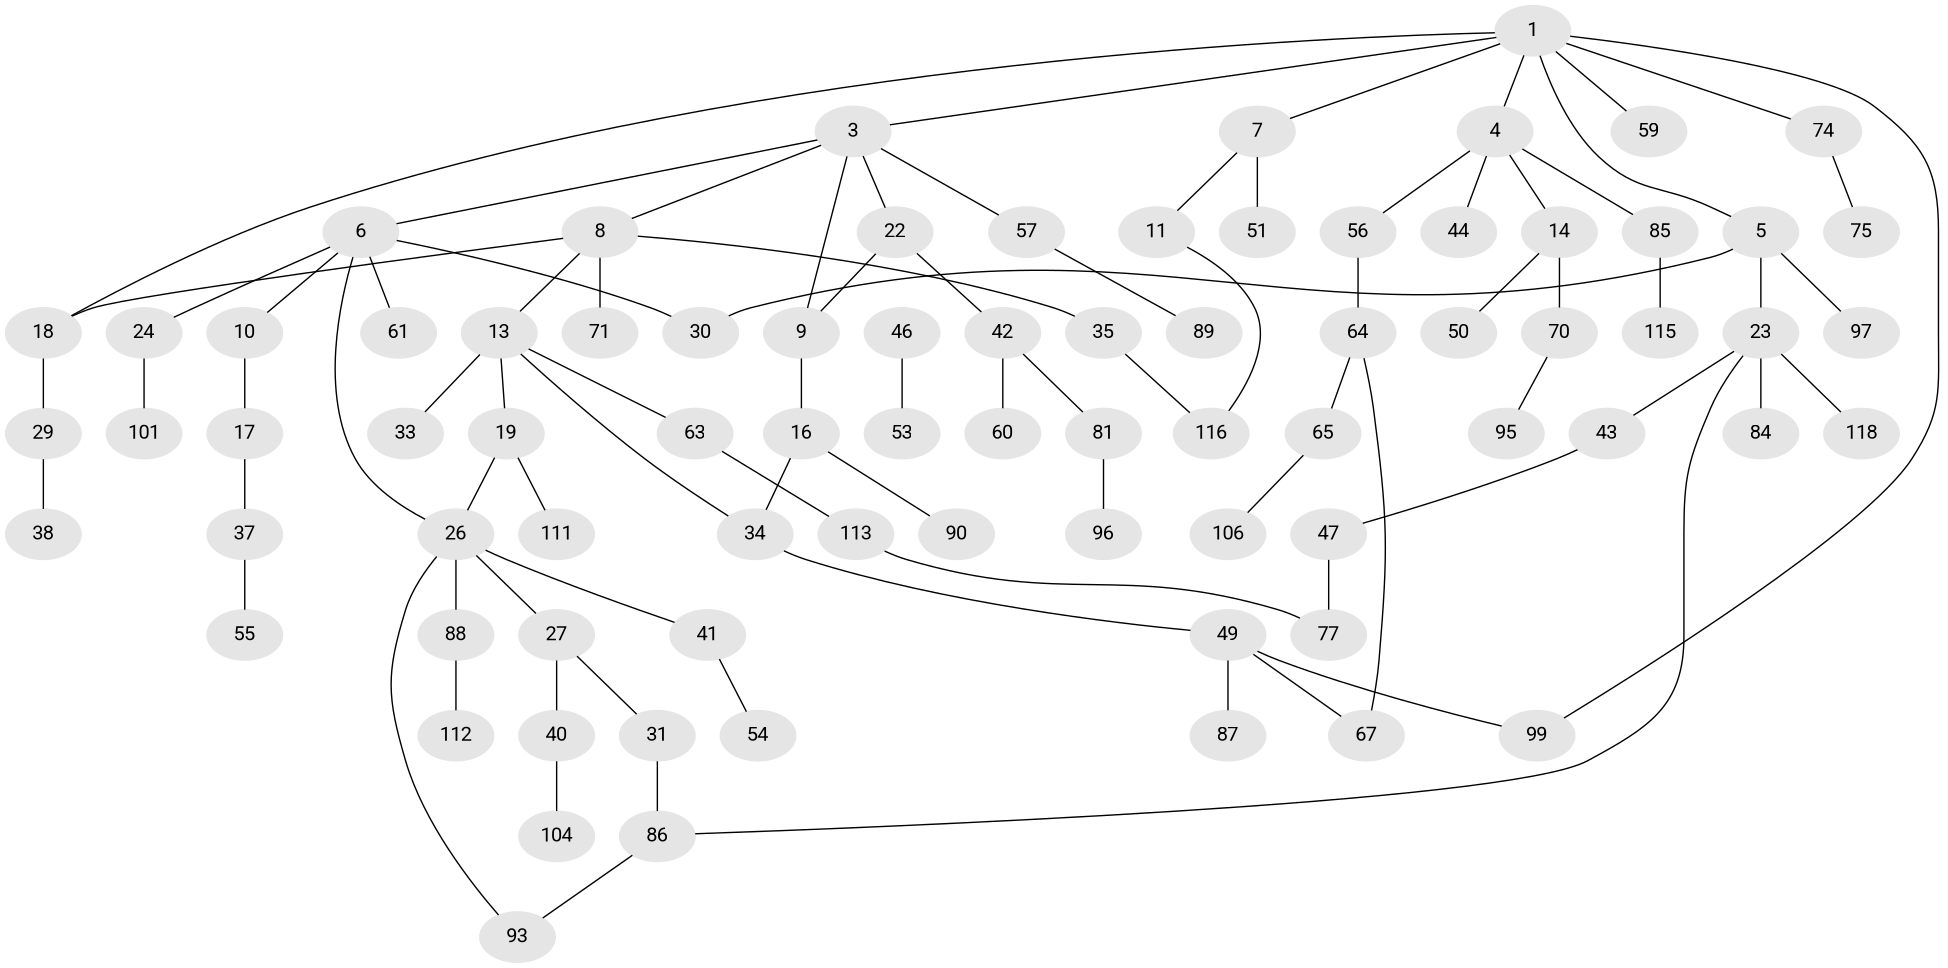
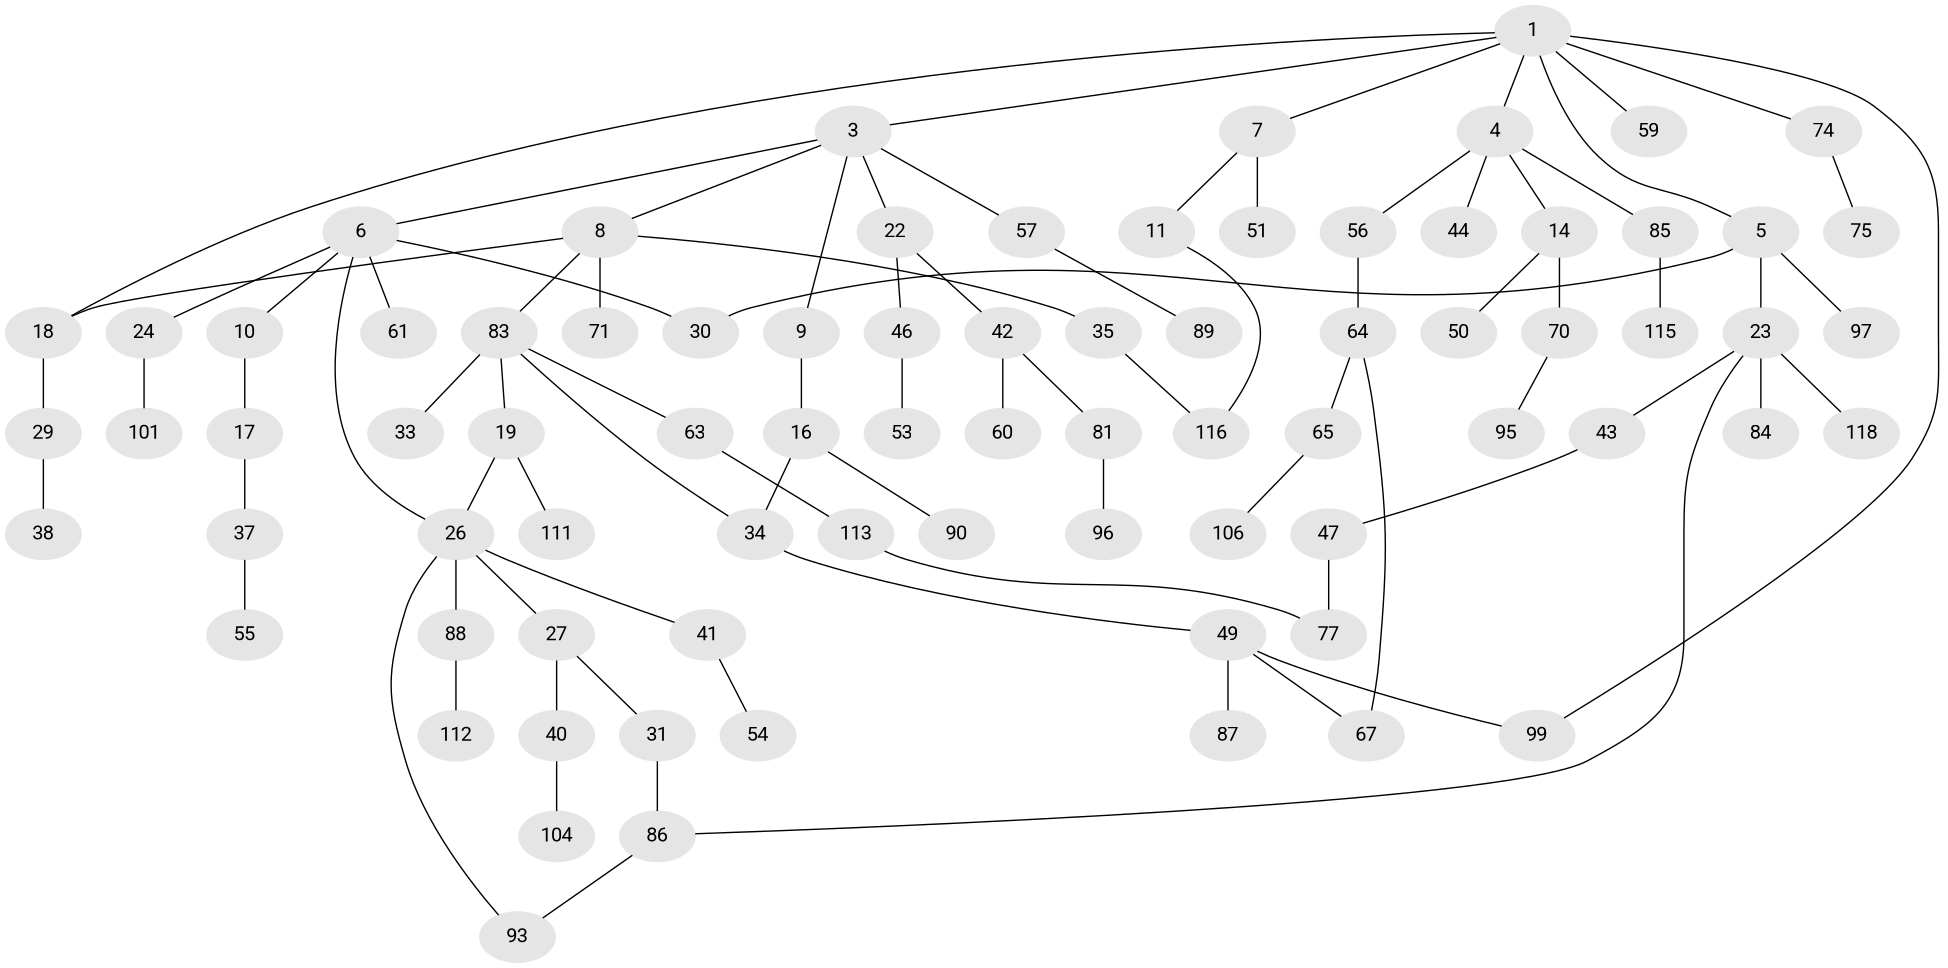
  graph {
    fontname=Roboto
    node [color=gray90 fontname=Roboto style=filled]
    edge [fontname=Roboto]
    1 [super="+2"]
    3 [super="+91"]
    4 [super="+20"]
    5 [super="+72"]
    7
    18 [super="+105"]
    59
    74 [super="+79"]
    99
    6 [super="+15"]
    8 [super="+12"]
    9
    22 [super="+42"]
    57 [super="+94"]
    14 [super="+21"]
    44
    56
    85
    23 [super="+92"]
    30 [super="+103"]
    97
    11 [super="+39"]
    51
    29 [super="+32"]
    75
    10
    24 [super="+107"]
    26 [super="+69"]
    61
-   13 [super="+82"]
+   13 [super="+82" label=83]
    35 [super="+36"]
    71
    16 [super="+45"]
    46 [super="+78"]
    n35 [label=42 super="+58"]
    89
    50
    70 [super="+76"]
    64 [super="+100"]
    115
    43
    84
    86
    118
    17 [super="+73"]
    101
    41
    27 [super="+28"]
    88
    93 [super="+109"]
    116
    19 [super="+25"]
    33
    34 [super="+68"]
    63 [super="+108"]
    90
    37 [super="+66"]
    111
    49 [super="+62"]
    113 [super="+114"]
    95
    55
    38
    54 [super="+117"]
    53
    60
    81 [super="+83"]
    47 [super="+98"]
    31
    40 [super="+48"]
    112
    104
    67 [super="+80"]
    87
    77
    96
    65
    106 [super="+110"]
    1 -- 3
    1 -- 4
    1 -- 5
    1 -- 7
    1 -- 18
    1 -- 59
    1 -- 74
    1 -- 99
    3 -- 6
    3 -- 8
    3 -- 9
    3 -- 22
    3 -- 57
    4 -- 14
    4 -- 44
    4 -- 56
    4 -- 85
    5 -- 23
    5 -- 30
    5 -- 97
    7 -- 11
    7 -- 51
    18 -- 29
    74 -- 75
    6 -- 30
    6 -- 10
    6 -- 24
    6 -- 26
    6 -- 61
    8 -- 18
    8 -- 13
    8 -- 35
    8 -- 71
    9 -- 16
-   22 -- 9
+   22 -- 46
    22 -- n35
    57 -- 89
    14 -- 50
    14 -- 70
    56 -- 64
    85 -- 115
    23 -- 43
    23 -- 84
    23 -- 86
    23 -- 118
    11 -- 116
    29 -- 38
    10 -- 17
    24 -- 101
    26 -- 41
    26 -- 27
    26 -- 88
    26 -- 93
    13 -- 19
    13 -- 33
    13 -- 34
    13 -- 63
    35 -- 116
    16 -- 34
    16 -- 90
    46 -- 53
    n35 -- 60
    n35 -- 81
    70 -- 95
    64 -- 67
    64 -- 65
    43 -- 47
    86 -- 93
    17 -- 37
    41 -- 54
    27 -- 31
    27 -- 40
    88 -- 112
    19 -- 26
    19 -- 111
    34 -- 49
    63 -- 113
    37 -- 55
    49 -- 99
    49 -- 67
    49 -- 87
    113 -- 77
    81 -- 96
    47 -- 77
    31 -- 86
    40 -- 104
    65 -- 106
  }
